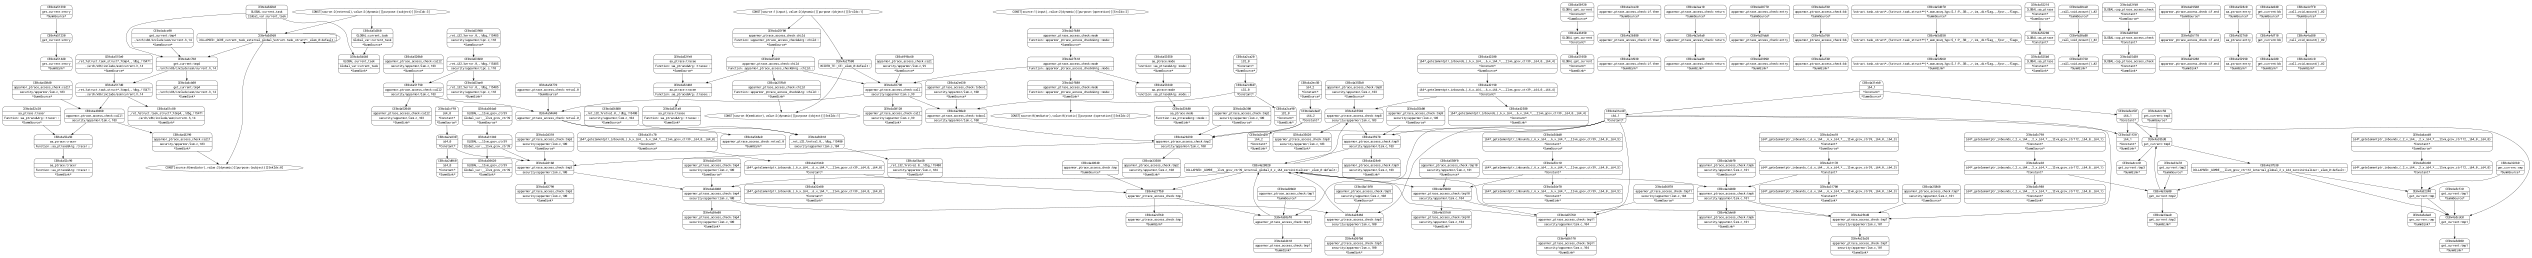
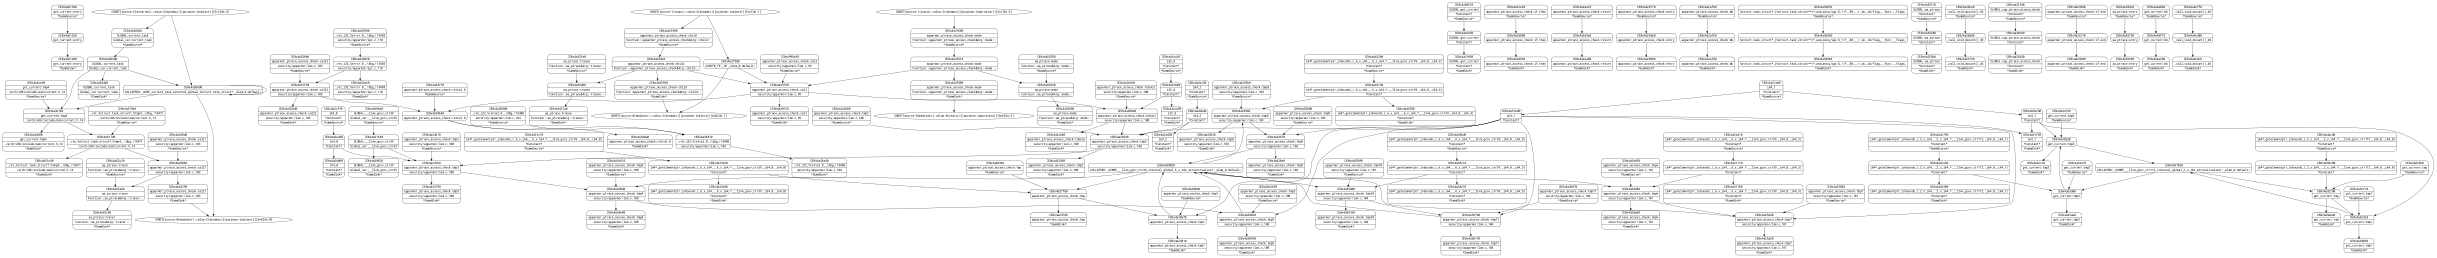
  digraph {
    fontname="Roboto Mono"
    node [fontname="Roboto Mono" shape=Mrecord]
    edge [fontname="Roboto Mono"]
    n1 [label="{CE0x4a51230|get_current:entry}"]
    n2 [label="{CE0x4a514d0|get_current:entry|*SummSink*}"]
    n3 [label="{CE0x4a4ca90|get_current:tmp4|./arch/x86/include/asm/current.h,14|*SummSource*}"]
    n4 [label="{CE0x4a4c760|get_current:tmp4|./arch/x86/include/asm/current.h,14}"]
    n5 [label="{CE0x4a517d0|_ret_%struct.task_struct*_%tmp4,_!dbg_!15471|./arch/x86/include/asm/current.h,14}"]
    n6 [label="{CE0x4a4cb00|get_current:tmp4|./arch/x86/include/asm/current.h,14|*SummSink*}"]
    n7 [label="{CE0x4a355b0|apparmor_ptrace_access_check:tmp8|security/apparmor/lsm.c,103|*SummSource*}"]
    n8 [label="{CE0x4a35540|apparmor_ptrace_access_check:tmp8|security/apparmor/lsm.c,103}"]
    n9 [label="{CE0x4a35970|apparmor_ptrace_access_check:tmp9|security/apparmor/lsm.c,103}"]
    n10 [label="{CE0x4a35620|apparmor_ptrace_access_check:tmp8|security/apparmor/lsm.c,103|*SummSink*}"]
    n11 [label="{CE0x4a280e0|apparmor_ptrace_access_check:tobool|security/apparmor/lsm.c,100}"]
+   n12 [label="{CE0x4a2cbb0|apparmor_ptrace_access_check:tobool|security/apparmor/lsm.c,100|*SummSink*}"]
    n13 [label="{CE0x4a2b290|apparmor_ptrace_access_check:tmp2|security/apparmor/lsm.c,100}"]
    n14 [label="{CE0x4a2d1b0|apparmor_ptrace_access_check:tmp3|security/apparmor/lsm.c,100}"]
    n15 [label="{CE0x4a33580|apparmor_ptrace_access_check:tmp2|security/apparmor/lsm.c,100|*SummSink*}"]
    n16 [label="{CE0x4a4cc50|get_current:tmp3|*SummSource*}"]
    n17 [label="{CE0x4a33bd0|get_current:tmp3}"]
    n18 [label="{CE0x4a4ccc0|get_current:tmp3|*SummSink*}"]
    n19 [label="{CE0x4a37b30|COLLAPSED:_GCMRE___llvm_gcov_ctr112_internal_global_2_x_i64_zeroinitializer:_elem_0:default:}"]
    n20 [label="{CE0x4a56880|_ret_i32_%retval.0,_!dbg_!15480|security/apparmor/lsm.c,104|*SummSource*}"]
    n21 [label="{CE0x4a56810|_ret_i32_%retval.0,_!dbg_!15480|security/apparmor/lsm.c,104}"]
    n22 [label="{CE0x4a56a40|_ret_i32_%retval.0,_!dbg_!15480|security/apparmor/lsm.c,104|*SummSink*}"]
    n23 [label="{CE0x4a5d360|GLOBAL:current_task|Global_var:current_task|*SummSource*}"]
    n24 [label="{CE0x4a5d2b0|GLOBAL:current_task|Global_var:current_task}"]
    n25 [label="{CE0x4a5d9d0|COLLAPSED:_GCRE_current_task_external_global_%struct.task_struct*:_elem_0:default:}"]
    n26 [label="{CE0x4a5d440|GLOBAL:current_task|Global_var:current_task|*SummSink*}"]
    n27 [label="{CE0x4a43450|GLOBAL:get_current|*Constant*}"]
    n28 [label="{CE0x4a51050|GLOBAL:get_current|*Constant*|*SummSink*}"]
    n29 [label="{CE0x4a53550|aa_ptrace:mode|Function::aa_ptrace&Arg::mode::|*SummSource*}"]
    n30 [label="{CE0x4a53340|aa_ptrace:mode|Function::aa_ptrace&Arg::mode::}"]
    n31 [label="{CE0x4a53680|aa_ptrace:mode|Function::aa_ptrace&Arg::mode::|*SummSink*}"]
    n32 [label="{CE0x4a2ce20|apparmor_ptrace_access_check:if.then|*SummSource*}"]
    n33 [label="{CE0x4a26880|apparmor_ptrace_access_check:if.then}"]
    n34 [label="{CE0x4a2d930|apparmor_ptrace_access_check:if.then|*SummSink*}"]
    n35 [label="{CE0x4a2a9a0|apparmor_ptrace_access_check:return}"]
    n36 [label="{CE0x4a2aa80|apparmor_ptrace_access_check:return|*SummSink*}"]
    n37 [label="{CE0x4a25f00|apparmor_ptrace_access_check:child|Function::apparmor_ptrace_access_check&Arg::child::|*SummSource*}"]
    n38 [label="{CE0x4a25dc0|apparmor_ptrace_access_check:child|Function::apparmor_ptrace_access_check&Arg::child::}"]
    "CONST[source:1(input),value:2(dynamic)][purpose:{object}][SrcIdx:1]" [shape=""]
    n40 [label="{CE0x4a2f500|VOIDTB_TE:_CE:_elem_0:default:}"]
    n41 [label="{CE0x4a33790|apparmor_ptrace_access_check:call|security/apparmor/lsm.c,99}"]
    "CONST[source:0(mediator),value:2(dynamic)][purpose:{object}][SnkIdx:1]" [shape=""]
    n43 [label="{CE0x4a29090|apparmor_ptrace_access_check:entry|*SummSink*}"]
    n44 [label="{CE0x4a2afd0|apparmor_ptrace_access_check:bb|*SummSink*}"]
    n45 [label="{CE0x4a52d60|aa_ptrace:tracee|Function::aa_ptrace&Arg::tracee::}"]
    n46 [label="{CE0x4a25fb0|apparmor_ptrace_access_check:child|Function::apparmor_ptrace_access_check&Arg::child::|*SummSink*}"]
    n47 [label="{CE0x4a531a0|aa_ptrace:tracee|Function::aa_ptrace&Arg::tracee::|*SummSink*}"]
    n48 [label="{CE0x4a54640|apparmor_ptrace_access_check:retval.0}"]
    n49 [label="{CE0x4a30120|apparmor_ptrace_access_check:call|security/apparmor/lsm.c,99|*SummSink*}"]
    n50 [label="{CE0x4a5d550|%struct.task_struct*_(%struct.task_struct**)*_asm_movq_%gs:$_1:P_,$0_,_r,im,_dirflag_,_fpsr_,_flags_}"]
    n51 [label="{CE0x4a5d960|%struct.task_struct*_(%struct.task_struct**)*_asm_movq_%gs:$_1:P_,$0_,_r,im,_dirflag_,_fpsr_,_flags_|*SummSink*}"]
    n52 [label="{CE0x4a525b0|GLOBAL:aa_ptrace|*Constant*|*SummSink*}"]
    n53 [label="{CE0x4a2d310|apparmor_ptrace_access_check:tmp3|security/apparmor/lsm.c,100|*SummSource*}"]
    n54 [label="{CE0x4a2d0d0|apparmor_ptrace_access_check:tmp4|security/apparmor/lsm.c,100}"]
    n55 [label="{CE0x4a43790|apparmor_ptrace_access_check:tmp3|security/apparmor/lsm.c,100|*SummSink*}"]
    n56 [label="{CE0x4a30a80|_call_void_mcount()_#2}"]
    n57 [label="{CE0x4a33720|_call_void_mcount()_#2|*SummSink*}"]
    n58 [label="{CE0x4a515e0|_ret_%struct.task_struct*_%tmp4,_!dbg_!15471|./arch/x86/include/asm/current.h,14|*SummSource*}"]
    n59 [label="{CE0x4a43060|apparmor_ptrace_access_check:call1|security/apparmor/lsm.c,103}"]
    n60 [label="{CE0x4a51c80|_ret_%struct.task_struct*_%tmp4,_!dbg_!15471|./arch/x86/include/asm/current.h,14|*SummSink*}"]
    n61 [label="{CE0x4a42200|i64*_getelementptr_inbounds_(_6_x_i64_,_6_x_i64_*___llvm_gcov_ctr39,_i64_0,_i64_4)|*Constant*|*SummSource*}"]
    n62 [label="{CE0x4a42190|i64*_getelementptr_inbounds_(_6_x_i64_,_6_x_i64_*___llvm_gcov_ctr39,_i64_0,_i64_4)|*Constant*}"]
    n63 [label="{CE0x4a42580|i64*_getelementptr_inbounds_(_6_x_i64_,_6_x_i64_*___llvm_gcov_ctr39,_i64_0,_i64_4)|*Constant*|*SummSink*}"]
    n64 [label="{CE0x4a30af0|apparmor_ptrace_access_check:tmp1}"]
    n65 [label="{CE0x4a28020|COLLAPSED:_GCMRE___llvm_gcov_ctr39_internal_global_6_x_i64_zeroinitializer:_elem_0:default:}"]
    n66 [label="{CE0x4a2d410|apparmor_ptrace_access_check:tmp1|*SummSink*}"]
    n67 [label="{CE0x4a55080|apparmor_ptrace_access_check:tmp10|security/apparmor/lsm.c,104}"]
    n68 [label="{CE0x4a27fb0|apparmor_ptrace_access_check:tmp}"]
    n69 [label="{CE0x4a2dd80|apparmor_ptrace_access_check:tmp6|security/apparmor/lsm.c,101}"]
    n70 [label="{CE0x4a55760|apparmor_ptrace_access_check:tmp11|security/apparmor/lsm.c,104}"]
    n71 [label="{CE0x4a55160|apparmor_ptrace_access_check:tmp10|security/apparmor/lsm.c,104|*SummSink*}"]
    n72 [label="{CE0x4a30e80|apparmor_ptrace_access_check:tmp4|security/apparmor/lsm.c,100|*SummSink*}"]
    n73 [label="{CE0x4a28460|apparmor_ptrace_access_check:tmp5|security/apparmor/lsm.c,100}"]
    n74 [label="{CE0x4a2d760|apparmor_ptrace_access_check:tmp|*SummSink*}"]
    n75 [label="{CE0x4a256d0|apparmor_ptrace_access_check:tmp7|security/apparmor/lsm.c,101}"]
    n76 [label="{CE0x4a2de60|apparmor_ptrace_access_check:tmp6|security/apparmor/lsm.c,101|*SummSink*}"]
    n77 [label="{CE0x4a2cff0|i64_0|*Constant*|*SummSource*}"]
    n78 [label="{CE0x4a2e330|i64_0|*Constant*}"]
    n79 [label="{CE0x4a2d060|i64_0|*Constant*|*SummSink*}"]
    n80 [label="{CE0x4a561f0|apparmor_ptrace_access_check:tmp11|security/apparmor/lsm.c,104|*SummSink*}"]
    n81 [label="{CE0x4a5c790|i64*_getelementptr_inbounds_(_2_x_i64_,_2_x_i64_*___llvm_gcov_ctr112,_i64_0,_i64_1)|*Constant*|*SummSource*}"]
    n82 [label="{CE0x4a5ce30|i64*_getelementptr_inbounds_(_2_x_i64_,_2_x_i64_*___llvm_gcov_ctr112,_i64_0,_i64_1)|*Constant*}"]
    n83 [label="{CE0x4a33a00|get_current:tmp2}"]
    n84 [label="{CE0x4a5c980|i64*_getelementptr_inbounds_(_2_x_i64_,_2_x_i64_*___llvm_gcov_ctr112,_i64_0,_i64_1)|*Constant*|*SummSink*}"]
    n85 [label="{CE0x4a53c10|i64*_getelementptr_inbounds_(_6_x_i64_,_6_x_i64_*___llvm_gcov_ctr39,_i64_0,_i64_5)|*Constant*}"]
    n86 [label="{CE0x4a54e70|i64*_getelementptr_inbounds_(_6_x_i64_,_6_x_i64_*___llvm_gcov_ctr39,_i64_0,_i64_5)|*Constant*|*SummSink*}"]
    n87 [label="{CE0x4a301b0|GLOBAL:cap_ptrace_access_check|*Constant*}"]
    n88 [label="{CE0x4a25d30|GLOBAL:cap_ptrace_access_check|*Constant*|*SummSink*}"]
    n89 [label="{CE0x4a32240|get_current:tmp}"]
    n90 [label="{CE0x4a5ebe0|get_current:tmp|*SummSink*}"]
    n91 [label="{CE0x4a5cdc0|get_current:tmp1}"]
    n92 [label="{CE0x4a5d030|get_current:tmp1|*SummSink*}"]
    n93 [label="{CE0x4a2ec50|i64_2|*Constant*|*SummSource*}"]
    n94 [label="{CE0x4a2ebe0|i64_2|*Constant*}"]
    n95 [label="{CE0x4a2ed20|i64_2|*Constant*|*SummSink*}"]
    n96 [label="{CE0x4a52210|GLOBAL:aa_ptrace|*Constant*|*SummSource*}"]
    n97 [label="{CE0x4a52280|GLOBAL:aa_ptrace|*Constant*}"]
    n98 [label="{CE0x4a4acd0|i64*_getelementptr_inbounds_(_2_x_i64_,_2_x_i64_*___llvm_gcov_ctr112,_i64_0,_i64_0)|*Constant*|*SummSource*}"]
    n99 [label="{CE0x4a56c00|i64*_getelementptr_inbounds_(_2_x_i64_,_2_x_i64_*___llvm_gcov_ctr112,_i64_0,_i64_0)|*Constant*}"]
    n100 [label="{CE0x4a2f680|apparmor_ptrace_access_check:mode|Function::apparmor_ptrace_access_check&Arg::mode::|*SummSource*}"]
    n101 [label="{CE0x4a2f610|apparmor_ptrace_access_check:mode|Function::apparmor_ptrace_access_check&Arg::mode::}"]
    "CONST[source:1(input),value:2(dynamic)][purpose:{operation}][SrcIdx:2]" [shape=""]
    n103 [label="{CE0x4a2c8b0|i32_0|*Constant*}"]
    n104 [label="{CE0x4a2ca90|i32_0|*Constant*|*SummSink*}"]
    n105 [label="{CE0x4a29ab0|apparmor_ptrace_access_check:entry}"]
    n106 [label="{CE0x4a30fb0|apparmor_ptrace_access_check:tmp5|security/apparmor/lsm.c,100|*SummSink*}"]
    n107 [label="{CE0x4a31c70|i64*_getelementptr_inbounds_(_6_x_i64_,_6_x_i64_*___llvm_gcov_ctr39,_i64_0,_i64_0)|*Constant*|*SummSource*}"]
    n108 [label="{CE0x4a31b60|i64*_getelementptr_inbounds_(_6_x_i64_,_6_x_i64_*___llvm_gcov_ctr39,_i64_0,_i64_0)|*Constant*}"]
    n109 [label="{CE0x4a32e80|i64*_getelementptr_inbounds_(_6_x_i64_,_6_x_i64_*___llvm_gcov_ctr39,_i64_0,_i64_0)|*Constant*|*SummSink*}"]
    n110 [label="{CE0x4a54bd0|i64*_getelementptr_inbounds_(_6_x_i64_,_6_x_i64_*___llvm_gcov_ctr39,_i64_0,_i64_5)|*Constant*|*SummSource*}"]
    n111 [label="{CE0x4998c60|apparmor_ptrace_access_check:call|security/apparmor/lsm.c,99|*SummSource*}"]
    "CONST[source:0(mediator),value:2(dynamic)][purpose:{subject}][SnkIdx:0]" [shape=""]
    n113 [label="{CE0x4a52a50|aa_ptrace:tracer|Function::aa_ptrace&Arg::tracer::}"]
    n114 [label="{CE0x4a43290|apparmor_ptrace_access_check:call1|security/apparmor/lsm.c,103|*SummSink*}"]
    n115 [label="{CE0x4a52c90|aa_ptrace:tracer|Function::aa_ptrace&Arg::tracer::|*SummSink*}"]
    n116 [label="{CE0x4a50f20|GLOBAL:get_current|*Constant*|*SummSource*}"]
    n117 [label="{CE0x4a2f880|apparmor_ptrace_access_check:mode|Function::apparmor_ptrace_access_check&Arg::mode::|*SummSink*}"]
    "CONST[source:0(mediator),value:0(static)][purpose:{operation}][SnkIdx:2]" [shape=""]
    n119 [label="{CE0x4a304a0|GLOBAL:__llvm_gcov_ctr39|Global_var:__llvm_gcov_ctr39|*SummSource*}"]
    n120 [label="{CE0x4a31340|GLOBAL:__llvm_gcov_ctr39|Global_var:__llvm_gcov_ctr39}"]
    n121 [label="{CE0x4a30620|GLOBAL:__llvm_gcov_ctr39|Global_var:__llvm_gcov_ctr39|*SummSink*}"]
    n122 [label="{CE0x4a5d6f0|%struct.task_struct*_(%struct.task_struct**)*_asm_movq_%gs:$_1:P_,$0_,_r,im,_dirflag_,_fpsr_,_flags_|*SummSource*}"]
    n123 [label="{CE0x4a29280|apparmor_ptrace_access_check:if.end|*SummSink*}"]
    "CONST[source:2(external),value:2(dynamic)][purpose:{subject}][SrcIdx:3]" [shape=""]
    n125 [label="{CE0x4a31700|i64*_getelementptr_inbounds_(_6_x_i64_,_6_x_i64_*___llvm_gcov_ctr39,_i64_0,_i64_3)|*Constant*|*SummSink*}"]
    n126 [label="{CE0x4a33ae0|get_current:tmp2|*SummSink*}"]
    n127 [label="{CE0x4a53820|_ret_i32_%error.0,_!dbg_!15485|security/apparmor/ipc.c,110}"]
    n128 [label="{CE0x4a53ae0|_ret_i32_%error.0,_!dbg_!15485|security/apparmor/ipc.c,110|*SummSink*}"]
    n129 [label="{CE0x4a51f90|apparmor_ptrace_access_check:call2|security/apparmor/lsm.c,103}"]
    n130 [label="{CE0x4a52040|apparmor_ptrace_access_check:call2|security/apparmor/lsm.c,103|*SummSink*}"]
    n131 [label="{CE0x4a32fd0|GLOBAL:cap_ptrace_access_check|*Constant*|*SummSource*}"]
    n132 [label="{CE0x4a53980|_ret_i32_%error.0,_!dbg_!15485|security/apparmor/ipc.c,110|*SummSource*}"]
    n133 [label="{CE0x4a52990|aa_ptrace:entry|*SummSink*}"]
    n134 [label="{CE0x4a25860|apparmor_ptrace_access_check:tmp7|security/apparmor/lsm.c,101|*SummSource*}"]
    n135 [label="{CE0x4a25a20|apparmor_ptrace_access_check:tmp7|security/apparmor/lsm.c,101|*SummSink*}"]
    n136 [label="{CE0x4a4df10|get_current:bb}"]
    n137 [label="{CE0x4a4e200|get_current:bb|*SummSink*}"]
    n138 [label="{CE0x4a520b0|apparmor_ptrace_access_check:call2|security/apparmor/lsm.c,103|*SummSource*}"]
    n139 [label="{CE0x4a30ce0|_call_void_mcount()_#2|*SummSource*}"]
    n140 [label="{CE0x4a52fe0|aa_ptrace:tracee|Function::aa_ptrace&Arg::tracee::|*SummSource*}"]
    n141 [label="{CE0x4a548e0|apparmor_ptrace_access_check:retval.0|*SummSink*}"]
    n142 [label="{CE0x4a2ca20|i32_0|*Constant*|*SummSource*}"]
    n143 [label="{CE0x4a40340|apparmor_ptrace_access_check:tmp|*SummSource*}"]
    n144 [label="{CE0x4a2e510|apparmor_ptrace_access_check:tmp4|security/apparmor/lsm.c,100|*SummSource*}"]
    n145 [label="{CE0x4a52760|aa_ptrace:entry}"]
    n146 [label="{CE0x4a4e040|get_current:bb|*SummSource*}"]
    n147 [label="{CE0x4a54770|apparmor_ptrace_access_check:retval.0|*SummSource*}"]
    n148 [label="{CE0x4a428e0|apparmor_ptrace_access_check:tmp9|security/apparmor/lsm.c,103|*SummSink*}"]
    n149 [label="{CE0x4a2ddf0|apparmor_ptrace_access_check:tmp6|security/apparmor/lsm.c,101|*SummSource*}"]
    n150 [label="{CE0x4a528c0|aa_ptrace:entry|*SummSource*}"]
    n151 [label="{CE0x4a4cd80|_call_void_mcount()_#2}"]
    n152 [label="{CE0x4a4c6c0|_call_void_mcount()_#2|*SummSink*}"]
    n153 [label="{CE0x4a2e630|apparmor_ptrace_access_check:tobool|security/apparmor/lsm.c,100|*SummSource*}"]
    n154 [label="{CE0x4a5cfc0|get_current:tmp1|*SummSource*}"]
    n155 [label="{CE0x4a2b300|apparmor_ptrace_access_check:tmp2|security/apparmor/lsm.c,100|*SummSource*}"]
    n156 [label="{CE0x4a26170|apparmor_ptrace_access_check:if.end}"]
    n157 [label="{CE0x4a5ec50|i64_1|*Constant*}"]
    n158 [label="{CE0x4a31f20|i64_1|*Constant*|*SummSink*}"]
    n159 [label="{CE0x48a18f0|apparmor_ptrace_access_check:tmp5|security/apparmor/lsm.c,100|*SummSource*}"]
    n160 [label="{CE0x4a28770|apparmor_ptrace_access_check:entry|*SummSource*}"]
    n161 [label="{CE0x4a322b0|get_current:tmp|*SummSource*}"]
    n162 [label="{CE0x4a51390|get_current:entry|*SummSource*}"]
    n163 [label="{CE0x4a550f0|apparmor_ptrace_access_check:tmp10|security/apparmor/lsm.c,101|*SummSource*}"]
    n164 [label="{CE0x4a2a760|apparmor_ptrace_access_check:bb}"]
    n165 [label="{CE0x4a56070|apparmor_ptrace_access_check:tmp11|security/apparmor/lsm.c,104|*SummSource*}"]
    n166 [label="{CE0x4a2af60|apparmor_ptrace_access_check:bb|*SummSource*}"]
    n167 [label="{CE0x4a31170|i64*_getelementptr_inbounds_(_6_x_i64_,_6_x_i64_*___llvm_gcov_ctr39,_i64_0,_i64_3)|*Constant*}"]
    n168 [label="{CE0x4a430d0|apparmor_ptrace_access_check:call1|security/apparmor/lsm.c,103|*SummSource*}"]
    n169 [label="{CE0x4a30b60|apparmor_ptrace_access_check:tmp1|*SummSource*}"]
    n170 [label="{CE0x4a4cff0|_call_void_mcount()_#2|*SummSource*}"]
    n171 [label="{CE0x4a31e40|i64_1|*Constant*}"]
    n172 [label="{CE0x4a33a70|get_current:tmp2|*SummSource*}"]
    n173 [label="{CE0x4a295d0|apparmor_ptrace_access_check:if.end|*SummSource*}"]
    n174 [label="{CE0x4a2ea10|i64*_getelementptr_inbounds_(_6_x_i64_,_6_x_i64_*___llvm_gcov_ctr39,_i64_0,_i64_3)|*Constant*|*SummSource*}"]
    n175 [label="{CE0x4a31eb0|i64_1|*Constant*|*SummSource*}"]
    n176 [label="{CE0x4a35b00|apparmor_ptrace_access_check:tmp9|security/apparmor/lsm.c,103|*SummSource*}"]
    n177 [label="{CE0x4a2aa10|apparmor_ptrace_access_check:return|*SummSource*}"]
    n178 [label="{CE0x4a52c20|aa_ptrace:tracer|Function::aa_ptrace&Arg::tracer::|*SummSource*}"]
    n1 -> n2
    n3 -> n4
    n4 -> n5
    n4 -> n6
    n5 -> n59
    n5 -> n60
    n7 -> n8
    n8 -> n9
    n8 -> n10
    n9 -> n65
    n9 -> n148
+   n11 -> n12
    n11 -> n13
    n13 -> n14
    n13 -> n15
    n14 -> n54
    n14 -> n55
    n16 -> n17
    n17 -> n18
    n17 -> n19
    n19 -> n83
    n19 -> n89
    n20 -> n21
    n21 -> n22
-   n23 -> n26
+   n23 -> n24
    n24 -> n4
    n24 -> n25
    n24 -> n26
    n25 -> n4
    n25 -> n25
    n25 -> "CONST[source:0(mediator),value:2(dynamic)][purpose:{subject}][SnkIdx:0]"
    n27 -> n28
    n29 -> n30
    n30 -> n31
    n32 -> n33
    n33 -> n34
    n35 -> n36
    n37 -> n38
    n38 -> n41
    n38 -> n45
    n38 -> n46
    "CONST[source:1(input),value:2(dynamic)][purpose:{object}][SrcIdx:1]" -> n37
    "CONST[source:1(input),value:2(dynamic)][purpose:{object}][SrcIdx:1]" -> n40
    n40 -> n41
    n40 -> "CONST[source:0(mediator),value:2(dynamic)][purpose:{object}][SnkIdx:1]"
    n41 -> n11
    n41 -> n48
    n41 -> n49
    n45 -> n47
    n46 -> "CONST[source:0(mediator),value:2(dynamic)][purpose:{object}][SnkIdx:1]"
    n48 -> n21
    n48 -> n141
    n50 -> n51
    n53 -> n14
    n54 -> n72
    n54 -> n73
    n56 -> n57
    n58 -> n5
    n59 -> n113
    n59 -> n114
    n61 -> n62
    n62 -> n8
    n62 -> n63
    n64 -> n65
    n64 -> n66
    n65 -> n8
    n65 -> n54
    n65 -> n67
    n65 -> n68
    n65 -> n69
    n67 -> n70
    n67 -> n71
    n68 -> n64
    n68 -> n74
    n69 -> n75
    n69 -> n76
    n70 -> n65
    n70 -> n80
    n73 -> n65
    n73 -> n106
    n75 -> n65
    n75 -> n135
    n77 -> n78
    n78 -> n14
    n78 -> n79
    n81 -> n82
    n82 -> n83
    n82 -> n84
    n83 -> n17
    n83 -> n126
    n85 -> n67
    n85 -> n86
    n87 -> n88
    n89 -> n90
    n89 -> n91
-   n19 -> n91
+   n91 -> n19
    n91 -> n92
    n93 -> n94
    n94 -> n13
    n94 -> n95
    n96 -> n97
    n97 -> n52
    n98 -> n99
    n99 -> n89
    n100 -> n101
    n101 -> n30
    n101 -> n41
    n101 -> n117
    "CONST[source:1(input),value:2(dynamic)][purpose:{operation}][SrcIdx:2]" -> n100
    n103 -> n11
    n103 -> n104
    n105 -> n43
    n107 -> n108
    n108 -> n68
    n108 -> n109
    n110 -> n85
    n111 -> n41
    n113 -> n115
    n114 -> "CONST[source:0(mediator),value:2(dynamic)][purpose:{subject}][SnkIdx:0]"
    n116 -> n27
    n117 -> "CONST[source:0(mediator),value:0(static)][purpose:{operation}][SnkIdx:2]"
    n119 -> n120
    n120 -> n14
    n120 -> n121
    n122 -> n50
    "CONST[source:2(external),value:2(dynamic)][purpose:{subject}][SrcIdx:3]" -> n23
    "CONST[source:2(external),value:2(dynamic)][purpose:{subject}][SrcIdx:3]" -> n25
    n127 -> n128
    n127 -> n129
    n129 -> n48
    n129 -> n130
    n131 -> n87
    n132 -> n127
    n134 -> n75
    n136 -> n137
    n138 -> n129
    n139 -> n56
    n140 -> n45
    n142 -> n103
    n143 -> n68
    n144 -> n54
    n145 -> n133
    n146 -> n136
    n147 -> n48
    n149 -> n69
    n150 -> n145
    n151 -> n152
    n153 -> n11
    n154 -> n91
    n155 -> n13
    n156 -> n123
    n157 -> n17
    n157 -> n91
    n157 -> n158
    n159 -> n73
    n160 -> n105
    n161 -> n89
    n162 -> n1
    n163 -> n67
    n164 -> n44
    n165 -> n70
    n166 -> n164
    n167 -> n69
    n167 -> n125
    n168 -> n59
    n169 -> n64
    n170 -> n151
    n171 -> n9
    n171 -> n13
    n171 -> n64
    n171 -> n70
    n171 -> n73
    n171 -> n75
    n171 -> n158
    n172 -> n83
    n173 -> n156
    n174 -> n167
    n175 -> n157
    n175 -> n171
    n176 -> n9
    n177 -> n35
    n178 -> n113
  }
